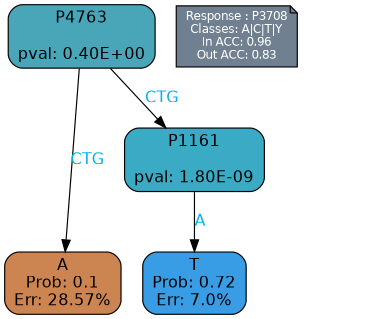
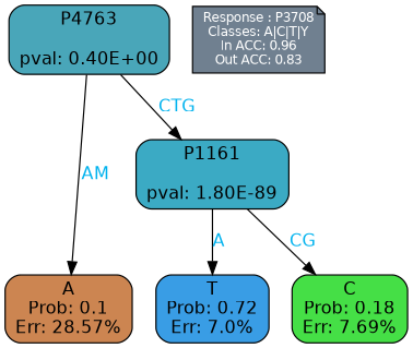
  digraph {
    ranksep=equally
    splines=polylines
    node [color=black fontname=helvetica shape=box style="filled, rounded"]
    edge [fontcolor=deepskyblue2 fontname=helvetica]
    n1 [fillcolor="#cc8551" label="A\nProb: 0.1\nErr: 28.57%"]
    n2 [fillcolor="#399de5" label="T\nProb: 0.72\nErr: 7.0%"]
+   n3 [fillcolor="#45df46" label="C\nProb: 0.18\nErr: 7.69%"]
    n4 [align=left fillcolor=slategray fontcolor=white fontsize=10 label="Response : P3708\nClasses: A|C|T|Y\nIn ACC: 0.96\nOut ACC: 0.83\n" shape=note style=filled]
    n5 [fillcolor="#49a6b9" label="P4763\n\npval: 0.40E+00"]
-   n6 [fillcolor="#3baac4" label="P1161\n\npval: 1.80E-09"]
+   n6 [fillcolor="#3baac4" label="P1161\n\npval: 1.80E-89"]
    subgraph sub_1 {
      rank=same
      n1
      n2
+     n3
    }
    subgraph sub_2 {
      rank=same
      n4
      n5
    }
-   n5 -> n1 [label=CTG]
+   n5 -> n1 [label=AM]
    n5 -> n6 [label=CTG]
    n6 -> n2 [label=A]
+   n6 -> n3 [label=CG]
  }
